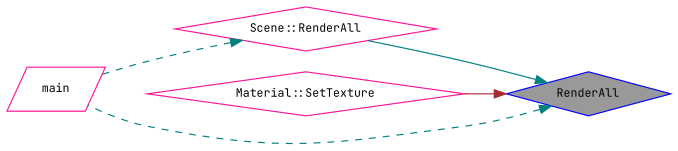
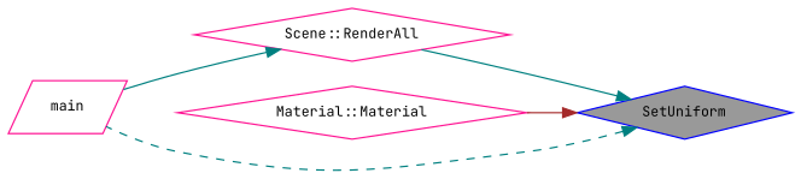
  digraph {
    fontname="JetBrains Mono"
    rankdir=RL
    node [color=deeppink fillcolor=white fontname="JetBrains Mono" fontsize=10 shape=diamond style=filled]
    edge [color=teal dir=back fontname="JetBrains Mono" fontsize=10 labelfontname=Helvetica labelfontsize=10 style=solid]
-   n1 [color=blue fillcolor=grey60 fontcolor=black height=0.2 label=RenderAll width=0.4]
+   n1 [color=blue fillcolor=grey60 fontcolor=black height=0.2 label=SetUniform width=0.4]
    n2 [height=0.2 label="Scene::RenderAll" width=0.4]
-   n3 [height=0.2 label="Material::SetTexture" width=0.4]
+   n3 [height=0.2 label="Material::Material" width=0.4]
    n4 [height=0.2 label=main shape=parallelogram width=0.4]
    n1 -> n2
    n1 -> n3 [color=brown]
    n1 -> n4 [style=dashed]
-   n2 -> n4 [style=dashed]
+   n2 -> n4
  }
